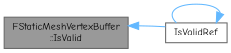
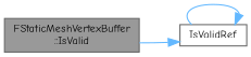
  digraph {
    rankdir=LR
    fontname="Comic Neue"
    node [fontname="Comic Neue" fontsize=10 shape=box style=filled]
    edge [color=steelblue1 fontname="Comic Neue" fontsize=10 labelfontname=Helvetica labelfontsize=10 style=solid]
    n1 [color=gray40 fillcolor=grey60 fontcolor=black height=0.2 label="FStaticMeshVertexBuffer\l::IsValid" width=0.4]
    n2 [color=grey40 fillcolor=white height=0.2 label=IsValidRef width=0.4]
-   n2 -> n1
+   n1 -> n2
    n2 -> n2
  }
